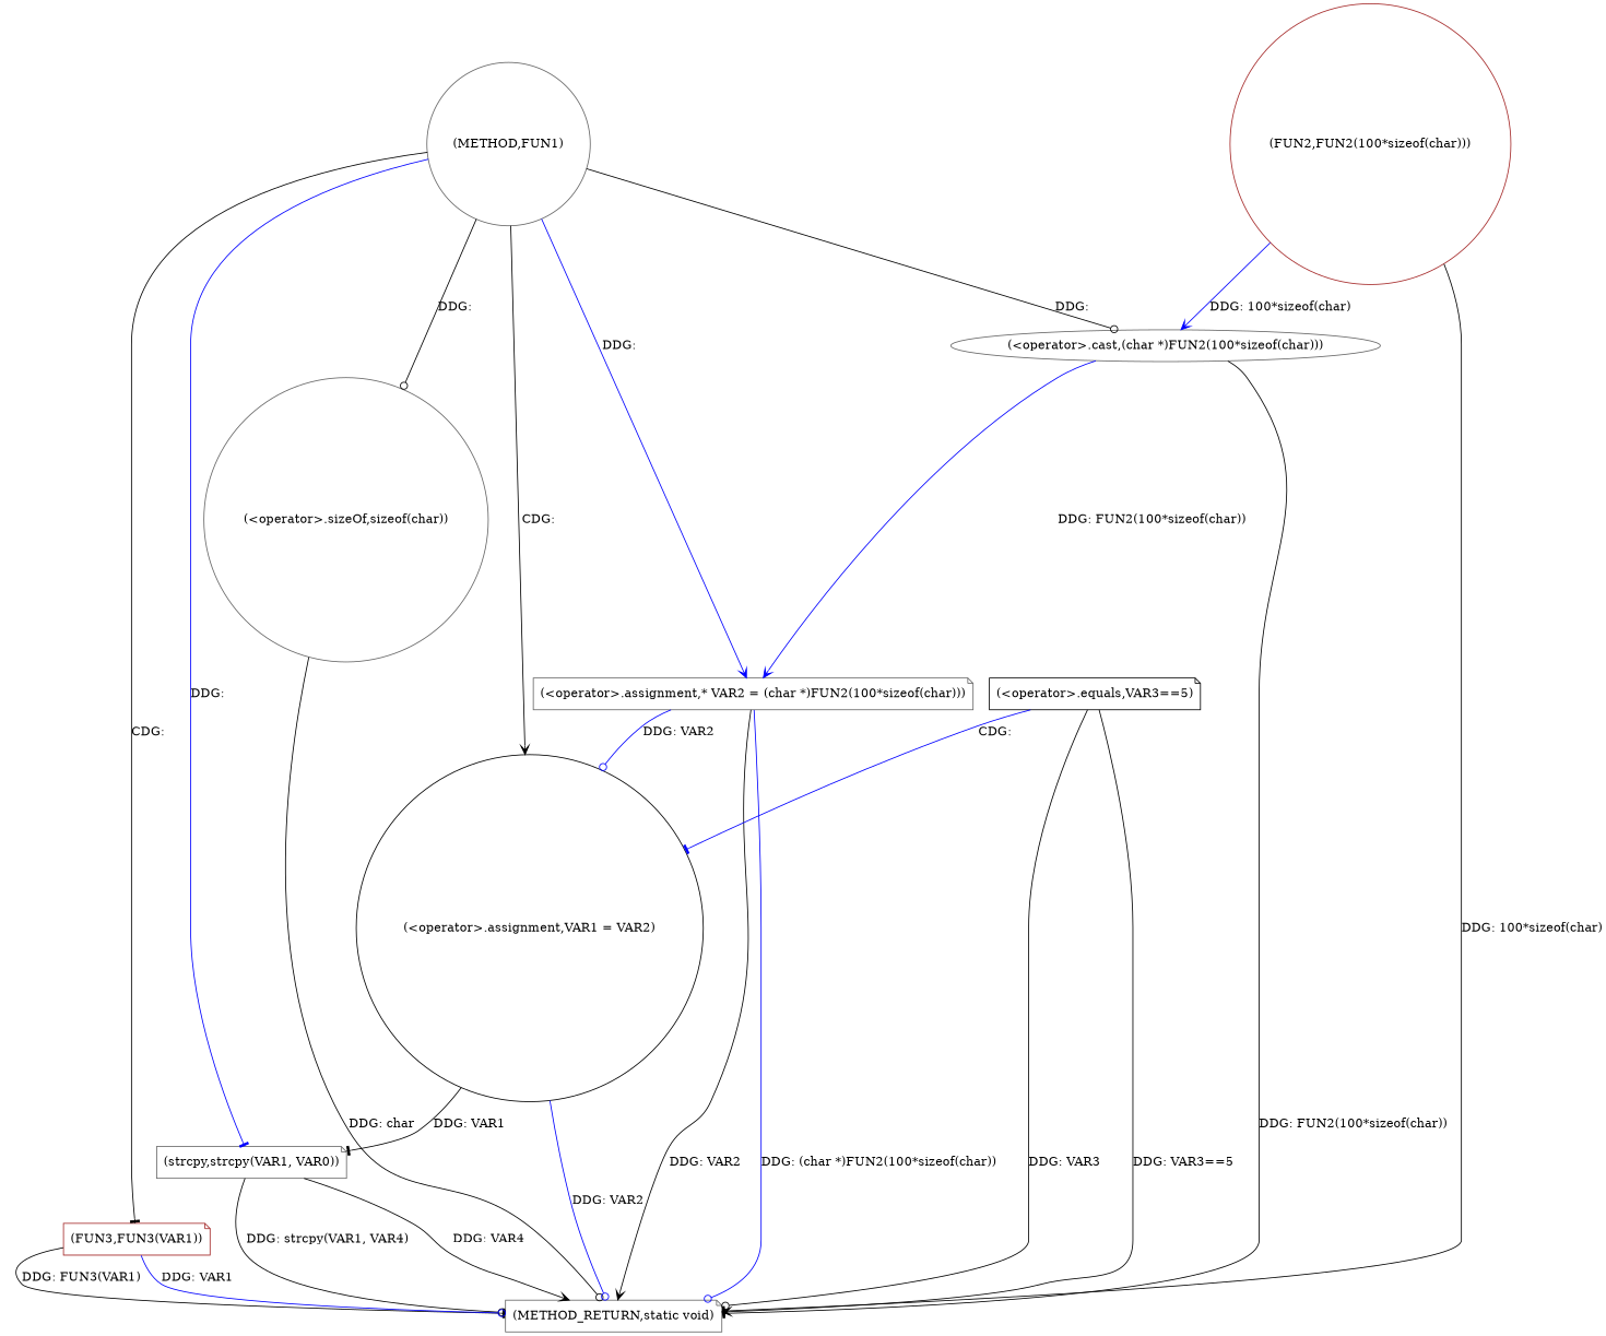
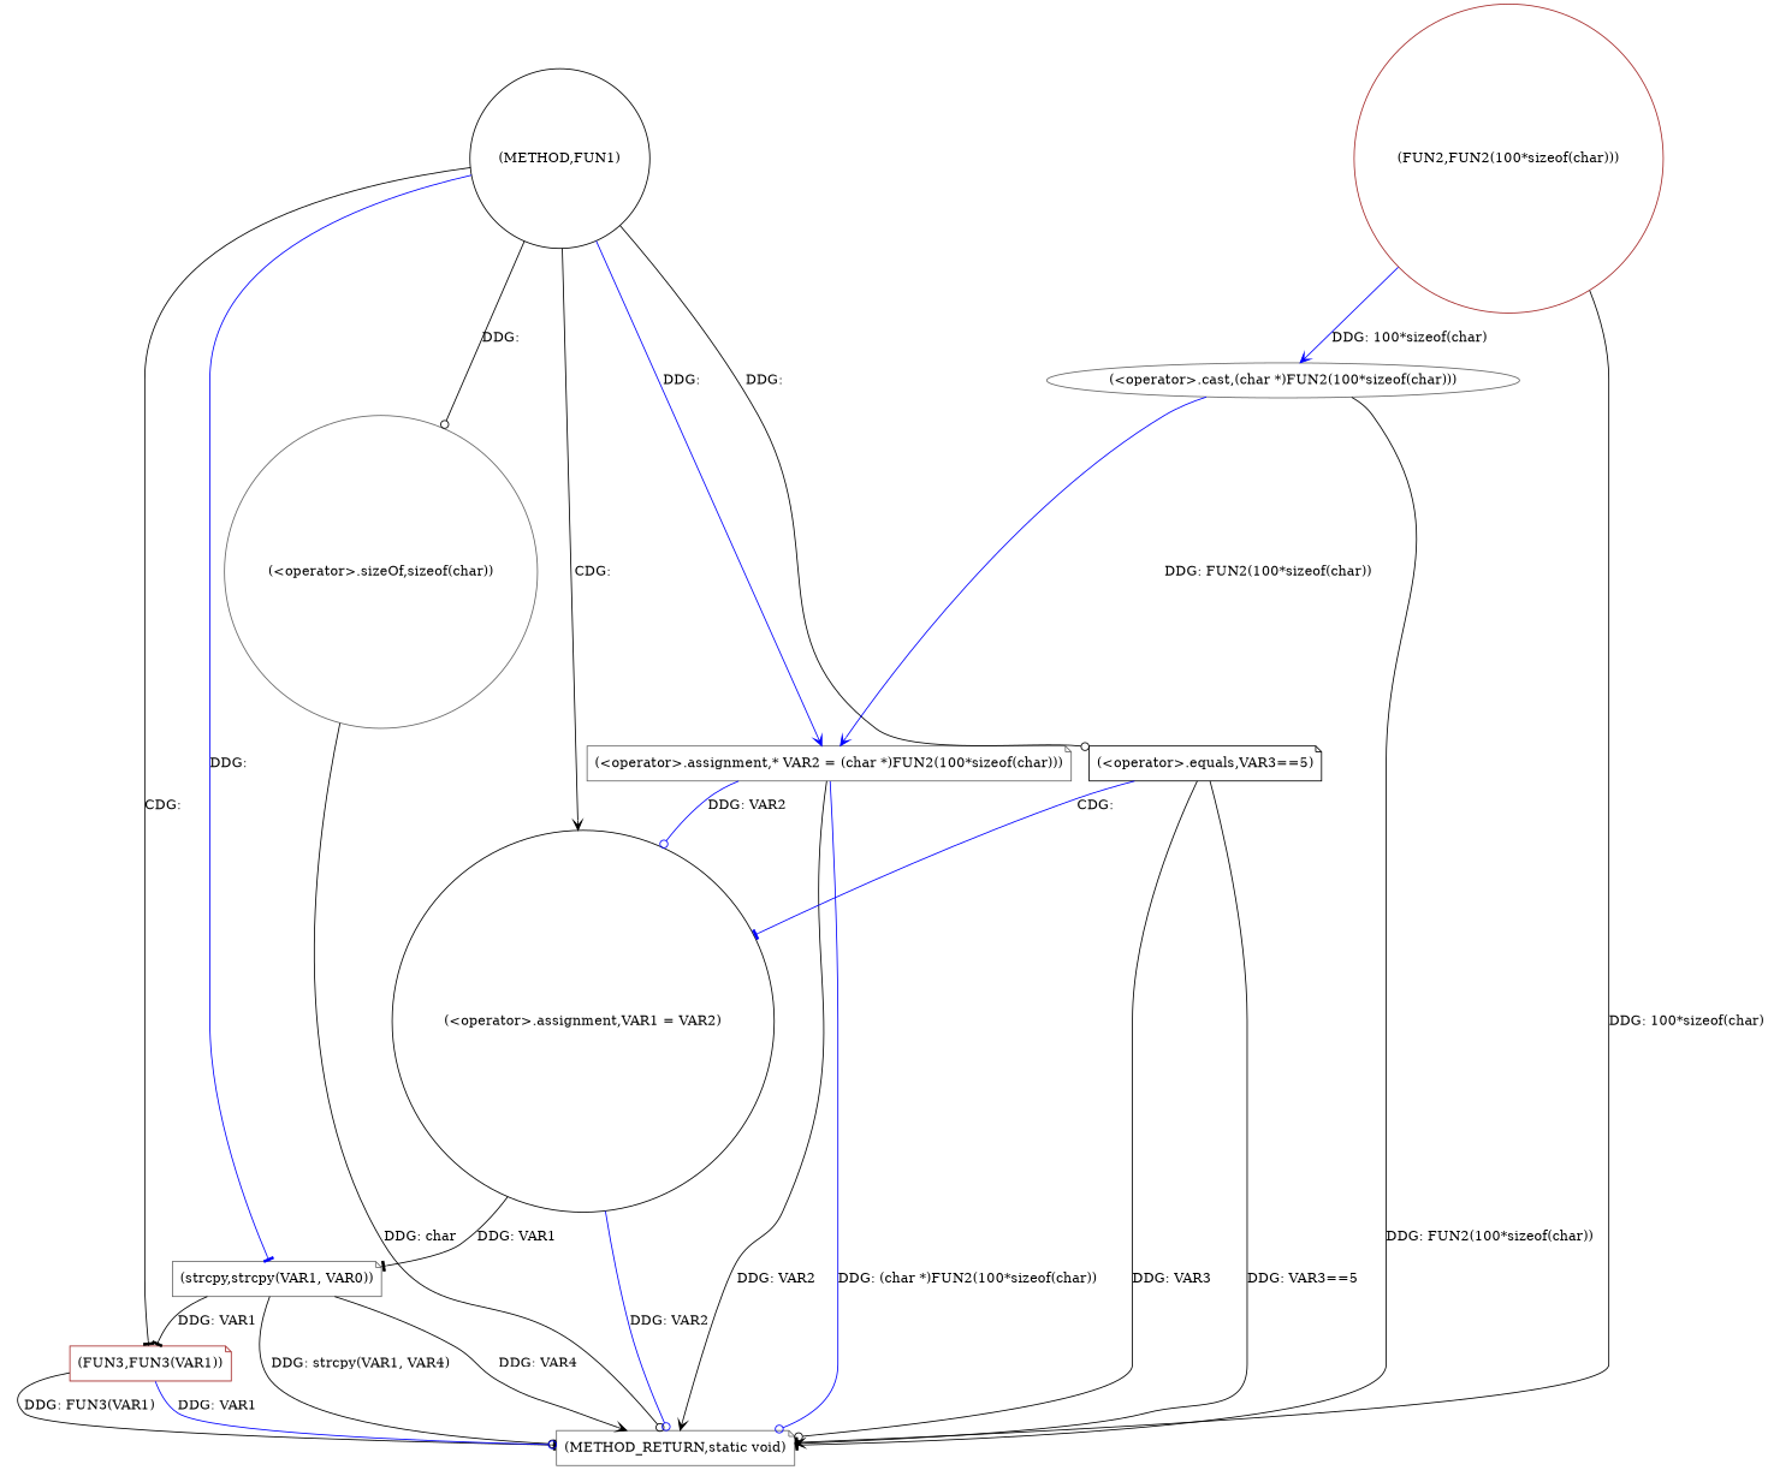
  digraph {
    node [color=gray40 shape=note]
    edge [arrowhead=odot color=black]
-   n1 [label="(METHOD,FUN1)" shape=circle]
+   n1 [color=black label="(METHOD,FUN1)" shape=circle]
    n2 [label="(<operator>.assignment,* VAR2 = (char *)FUN2(100*sizeof(char)))"]
    n3 [label="(<operator>.sizeOf,sizeof(char))" shape=circle]
    n4 [color=black label="(<operator>.equals,VAR3==5)"]
    n5 [color=black label="(<operator>.assignment,VAR1 = VAR2)" shape=circle]
    n6 [label="(strcpy,strcpy(VAR1, VAR0))"]
    n7 [color=brown label="(FUN3,FUN3(VAR1))"]
    n8 [label="(METHOD_RETURN,static void)"]
    n9 [label="(<operator>.cast,(char *)FUN2(100*sizeof(char)))" shape=ellipse]
    n10 [color=brown label="(FUN2,FUN2(100*sizeof(char)))" shape=circle]
    n1 -> n2 [arrowhead=vee color=blue label="DDG: "]
    n1 -> n3 [label="DDG: "]
-   n1 -> n9 [label="DDG: "]
+   n1 -> n4 [label="DDG: "]
    n1 -> n5 [arrowhead=vee label="CDG: "]
    n1 -> n6 [arrowhead=tee color=blue label="DDG: "]
    n1 -> n7 [arrowhead=tee label="CDG: "]
    n2 -> n5 [color=blue label="DDG: VAR2"]
    n2 -> n8 [arrowhead=vee label="DDG: VAR2"]
    n2 -> n8 [color=blue label="DDG: (char *)FUN2(100*sizeof(char))"]
    n3 -> n8 [label="DDG: char"]
    n4 -> n5 [arrowhead=tee color=blue label="CDG: "]
    n4 -> n8 [arrowhead=vee label="DDG: VAR3==5"]
    n4 -> n8 [label="DDG: VAR3"]
    n5 -> n6 [arrowhead=tee label="DDG: VAR1"]
    n5 -> n8 [color=blue label="DDG: VAR2"]
+   n6 -> n7 [arrowhead=tee label="DDG: VAR1"]
    n6 -> n8 [arrowhead=vee label="DDG: VAR4"]
    n6 -> n8 [label="DDG: strcpy(VAR1, VAR4)"]
    n7 -> n8 [arrowhead=tee label="DDG: FUN3(VAR1)"]
    n7 -> n8 [color=blue label="DDG: VAR1"]
    n9 -> n2 [arrowhead=vee color=blue label="DDG: FUN2(100*sizeof(char))"]
    n9 -> n8 [arrowhead=tee label="DDG: FUN2(100*sizeof(char))"]
    n10 -> n8 [arrowhead=tee label="DDG: 100*sizeof(char)"]
    n10 -> n9 [arrowhead=vee color=blue label="DDG: 100*sizeof(char)"]
  }
